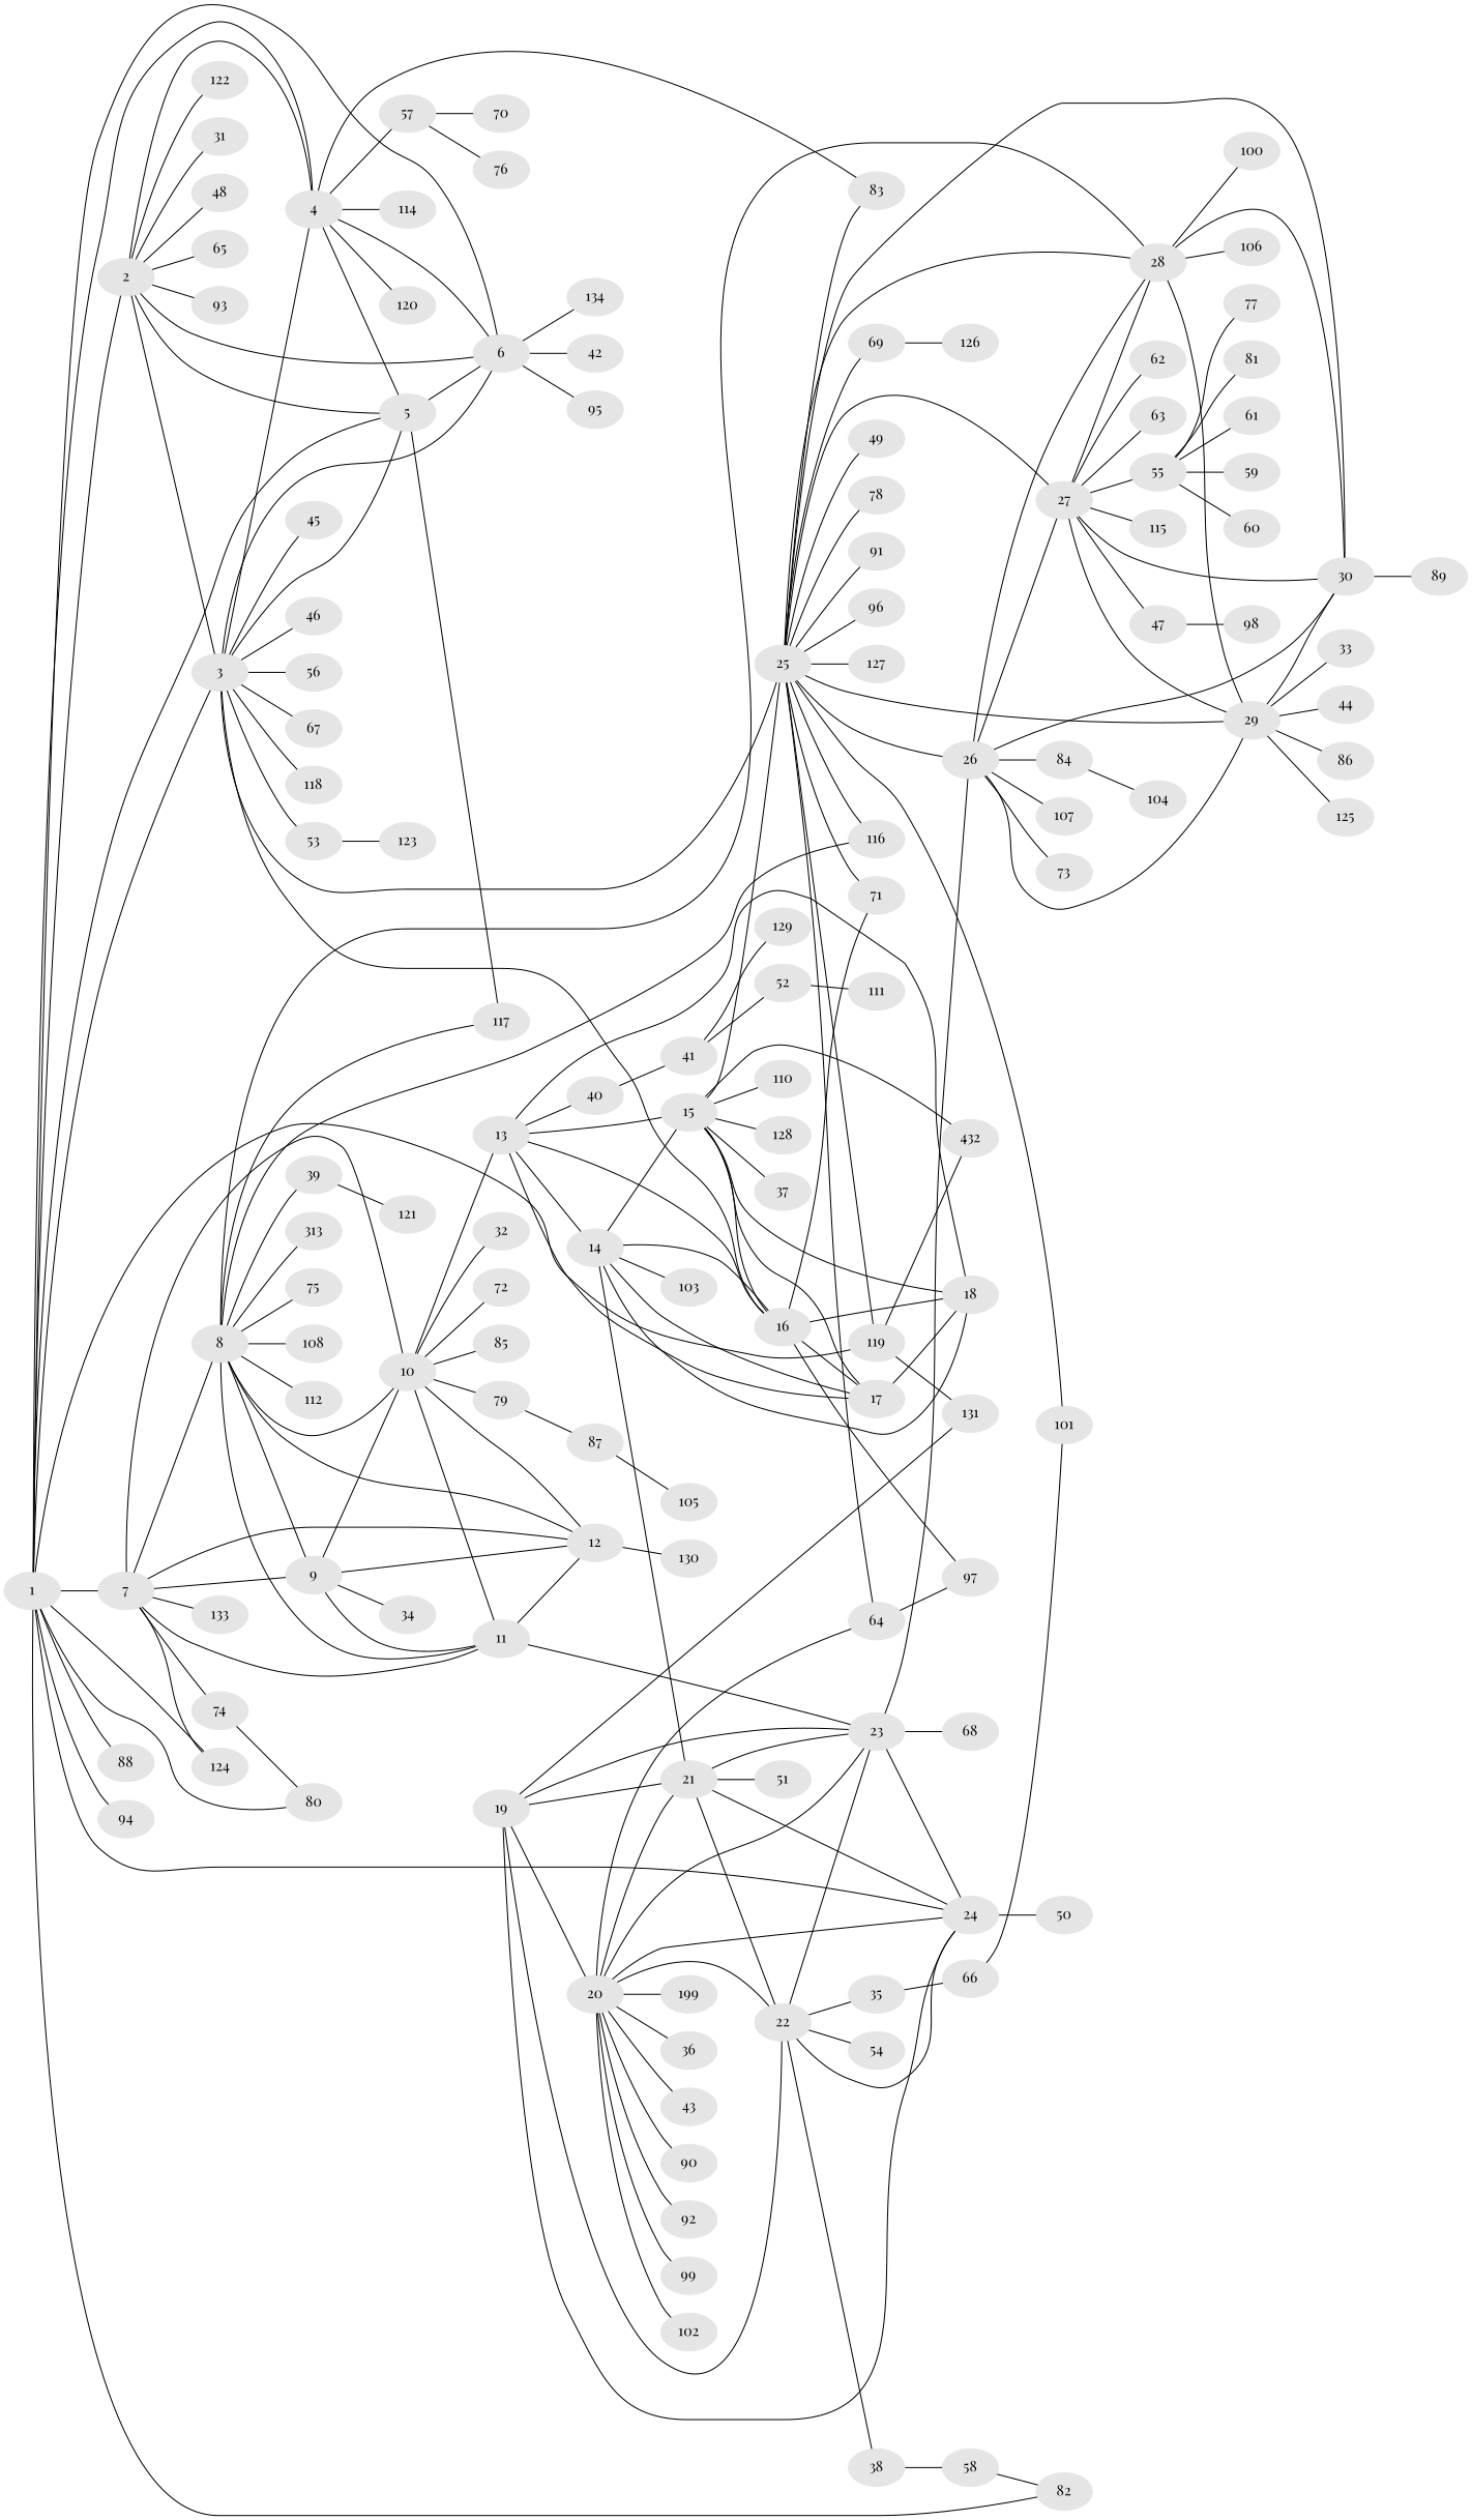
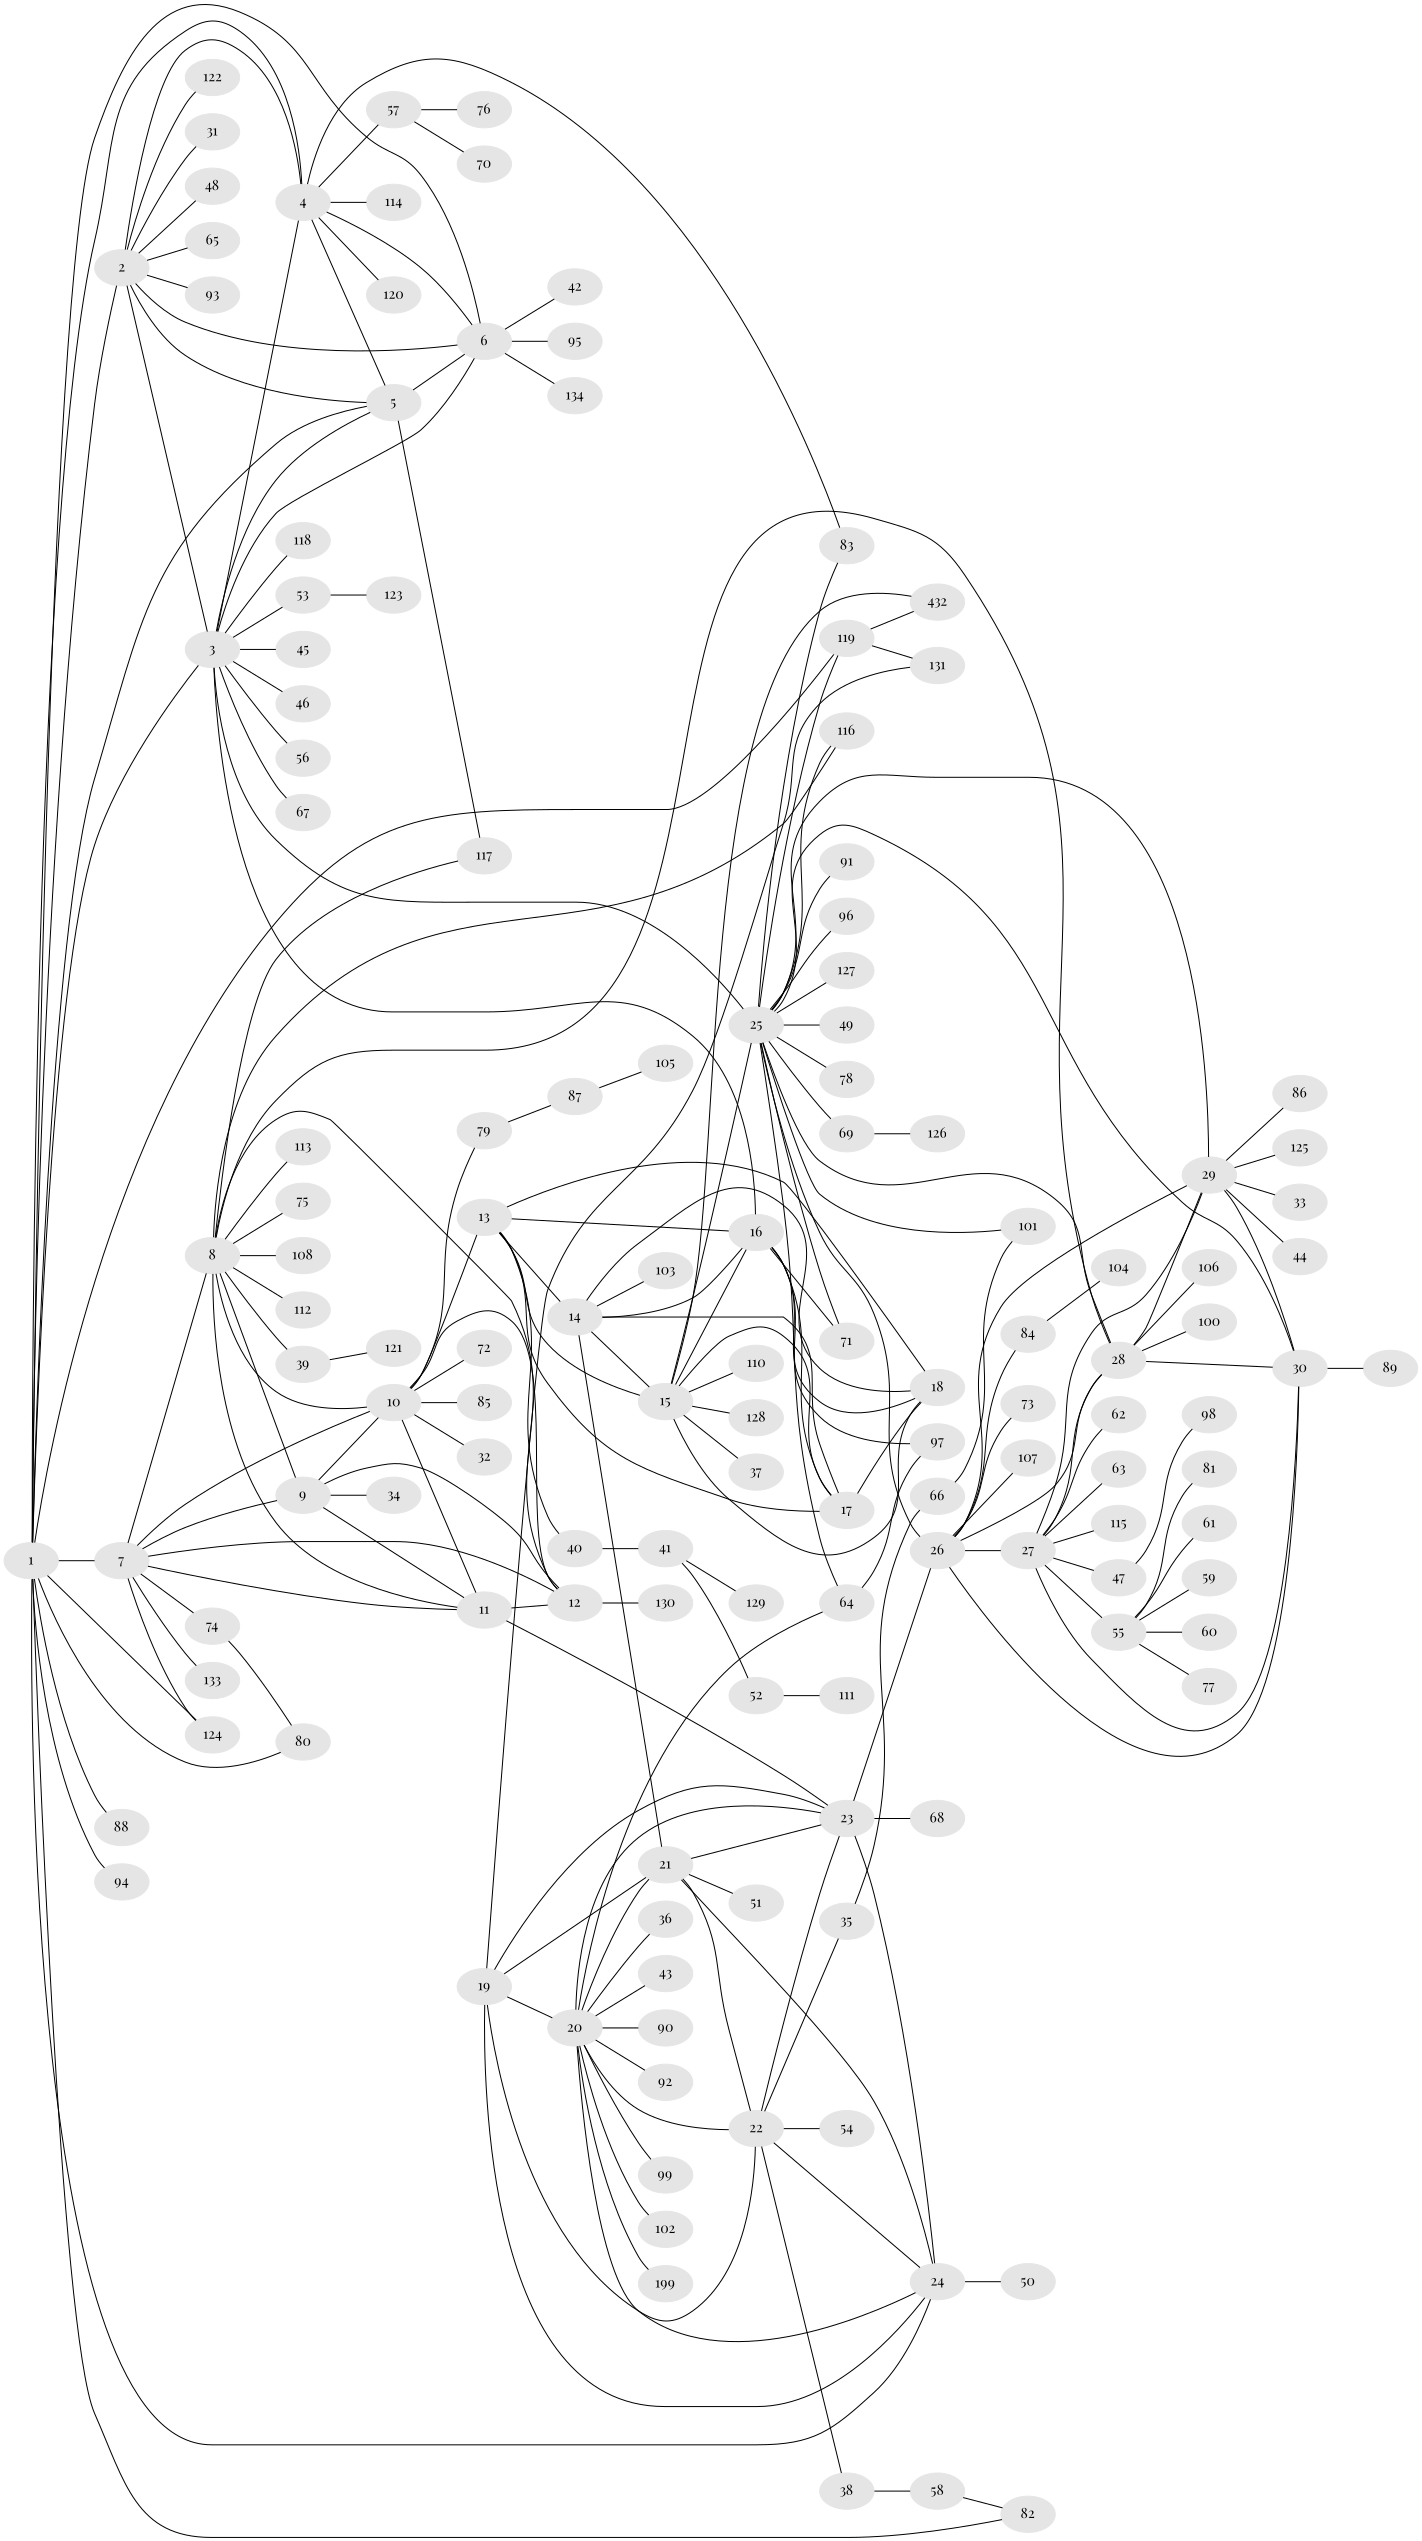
  graph {
    fontname="Playfair Display"
    rankdir=LR
    node [color=gray90 fontname="Playfair Display" style=filled]
    edge [fontname="Playfair Display"]
    1
    2
    3
    4
    5
    6
    7
    24
    80
    82
    88
    94
    119
    124
    31
    48
    65
    93
    122
    16
    25
    45
    46
    53
    56
    67
    118
    57
    83
    114
    120
    117
    42
    95
    134
    8
    9
    10
    11
    12
    74
    133
    50
    n44 [label=432]
    131
    17
    18
    71
    97
    28
    116
    64
    26
    27
    29
    30
    49
    69
    78
    91
    96
    101
    127
    123
    70
    76
    39
    75
    108
    112
-   113 [label=313]
+   113
    34
    13
    32
    72
    79
    85
    23
    130
    100
    106
    121
    14
    15
    40
    87
    68
    21
    103
    37
    110
    128
    41
    22
    51
    19
    20
    36
    43
    90
    92
    99
    102
    n104 [label=199]
    35
    38
    54
    66
    58
    73
    84
    107
    47
    55
    62
    63
    115
    33
    44
    86
    125
    89
    126
    104
    98
    61
    59
    60
    77
    81
    52
    129
    111
    105
    1 -- 2
    1 -- 3
    1 -- 4
    1 -- 5
    1 -- 6
    1 -- 7
    1 -- 24
    1 -- 80
    1 -- 82
    1 -- 88
    1 -- 94
    1 -- 119
    1 -- 124
    2 -- 3
    2 -- 4
    2 -- 5
    2 -- 6
    2 -- 31
    2 -- 48
    2 -- 65
    2 -- 93
    2 -- 122
    3 -- 4
    3 -- 5
    3 -- 6
    3 -- 16
    3 -- 25
    3 -- 45
    3 -- 46
    3 -- 53
    3 -- 56
    3 -- 67
    3 -- 118
    4 -- 5
    4 -- 6
    4 -- 57
    4 -- 83
    4 -- 114
    4 -- 120
    5 -- 6
    5 -- 117
    6 -- 42
    6 -- 95
    6 -- 134
    7 -- 124
    7 -- 8
    7 -- 9
    7 -- 10
    7 -- 11
    7 -- 12
    7 -- 74
    7 -- 133
    24 -- 50
    119 -- n44
    119 -- 131
    16 -- 17
    16 -- 18
    16 -- 71
    16 -- 97
    25 -- 119
    25 -- 83
    25 -- 71
    25 -- 28
    25 -- 116
    25 -- 64
    25 -- 26
-   25 -- 27
    25 -- 29
    25 -- 30
    25 -- 49
    25 -- 69
    25 -- 78
    25 -- 91
    25 -- 96
    25 -- 101
    25 -- 127
    53 -- 123
    57 -- 70
    57 -- 76
    8 -- 117
    8 -- 9
    8 -- 10
    8 -- 11
    8 -- 12
    8 -- 28
    8 -- 116
    8 -- 39
    8 -- 75
    8 -- 108
    8 -- 112
    8 -- 113
    9 -- 10
    9 -- 11
    9 -- 12
    9 -- 34
    10 -- 11
    10 -- 12
    10 -- 13
    10 -- 32
    10 -- 72
    10 -- 79
    10 -- 85
    11 -- 12
    11 -- 23
    12 -- 130
    74 -- 80
    17 -- 18
    28 -- 29
    28 -- 30
    28 -- 100
    28 -- 106
    64 -- 97
    26 -- 28
    26 -- 27
    26 -- 29
    26 -- 30
    26 -- 73
    26 -- 84
    26 -- 107
    27 -- 28
    27 -- 29
    27 -- 30
    27 -- 47
    27 -- 55
    27 -- 62
    27 -- 63
    27 -- 115
    29 -- 30
    29 -- 33
    29 -- 44
    29 -- 86
    29 -- 125
    30 -- 89
    69 -- 126
    39 -- 121
    13 -- 16
    13 -- 17
    13 -- 18
    13 -- 14
    13 -- 15
    13 -- 40
    79 -- 87
    23 -- 24
    23 -- 26
    23 -- 68
    14 -- 16
    14 -- 17
    14 -- 18
    14 -- 15
    14 -- 21
    14 -- 103
    15 -- 16
    15 -- 25
    15 -- n44
    15 -- 17
    15 -- 18
    15 -- 37
    15 -- 110
    15 -- 128
    40 -- 41
    87 -- 105
    21 -- 24
    21 -- 23
    21 -- 22
    21 -- 51
    41 -- 52
    41 -- 129
    22 -- 24
    22 -- 23
    22 -- 35
    22 -- 38
    22 -- 54
    19 -- 24
    19 -- 131
    19 -- 23
    19 -- 21
    19 -- 22
    19 -- 20
    20 -- 24
    20 -- 64
    20 -- 23
    20 -- 21
    20 -- 22
    20 -- 36
    20 -- 43
    20 -- 90
    20 -- 92
    20 -- 99
    20 -- 102
    20 -- n104
    35 -- 66
    38 -- 58
    66 -- 101
    58 -- 82
    84 -- 104
    47 -- 98
    55 -- 61
    55 -- 59
    55 -- 60
    55 -- 77
    55 -- 81
    52 -- 111
  }
